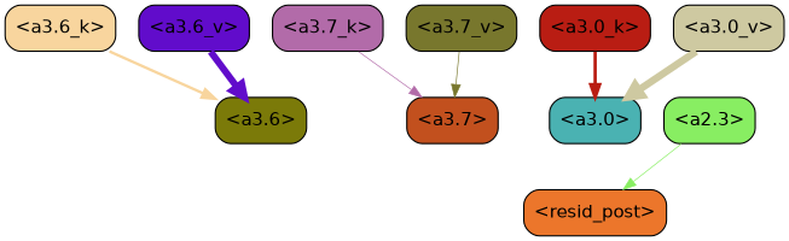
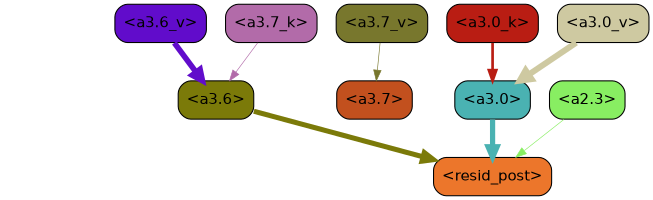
  strict digraph {
    splines=true
    node [color=black fontname=Helvetica shape=box style="filled, rounded"]
    edge [penwidth=0.6]
    "<a3.7>" [fillcolor="#c2501e"]
    "<resid_post>" [fillcolor="#ec762b"]
    "<a3.6>" [fillcolor="#7b7a09"]
    "<a3.0>" [fillcolor="#4ab2b2"]
    "<a2.3>" [fillcolor="#88ee62"]
    "<a3.7_k>" [fillcolor="#b26ba9"]
-   "<a3.6_k>" [fillcolor="#f8d59e"]
    "<a3.0_k>" [fillcolor="#b91d13"]
    "<a3.7_v>" [fillcolor="#78772d"]
    "<a3.6_v>" [fillcolor="#610ccb"]
    "<a3.0_v>" [fillcolor="#cec9a1"]
+   "<a3.6>" -> "<resid_post>" [color="#7b7a09" penwidth=4.753257989883423]
+   "<a3.0>" -> "<resid_post>" [color="#4ab2b2" penwidth=4.90053927898407]
    "<a2.3>" -> "<resid_post>" [color="#88ee62"]
-   "<a3.7_k>" -> "<a3.7>" [color="#b26ba9"]
-   "<a3.6_k>" -> "<a3.6>" [color="#f8d59e" penwidth=2.13908451795578]
+   "<a3.7_k>" -> "<a3.6>" [color="#b26ba9"]
    "<a3.0_k>" -> "<a3.0>" [color="#b91d13" penwidth=2.520303964614868]
    "<a3.7_v>" -> "<a3.7>" [color="#78772d"]
    "<a3.6_v>" -> "<a3.6>" [color="#610ccb" penwidth=5.297133803367615]
    "<a3.0_v>" -> "<a3.0>" [color="#cec9a1" penwidth=5.680712580680847]
  }
